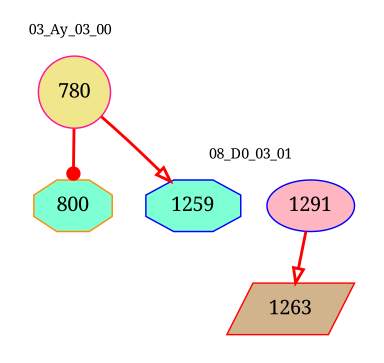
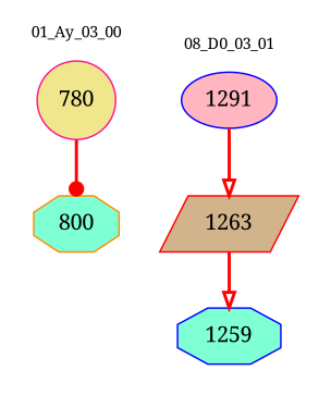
  digraph {
    fontname="Noto Serif"
    node [color=blue fillcolor=aquamarine fontname="Noto Serif" shape=octagon style=filled]
    edge [arrowhead=onormal color=red fontname="Noto Serif" style=bold]
    n1 [color=deeppink fillcolor=khaki label=780 shape=circle]
    n2 [color=darkorange label=800]
    n3 [fillcolor=lightpink label=1291 shape=ellipse]
    n4 [color=red fillcolor=tan label=1263 shape=parallelogram]
    n5 [label=1259]
    subgraph cluster_1 {
      color=white
      fontsize=10
-     label="03_Ay_03_00"
+     label="01_Ay_03_00"
      n1
      n2
    }
    subgraph cluster_2 {
      color=white
      fontsize=10
      label="08_D0_03_01"
      n3
      n4
      n5
    }
    n1 -> n2 [arrowhead=dot]
    n3 -> n4
-   n1 -> n5
+   n4 -> n5
  }
